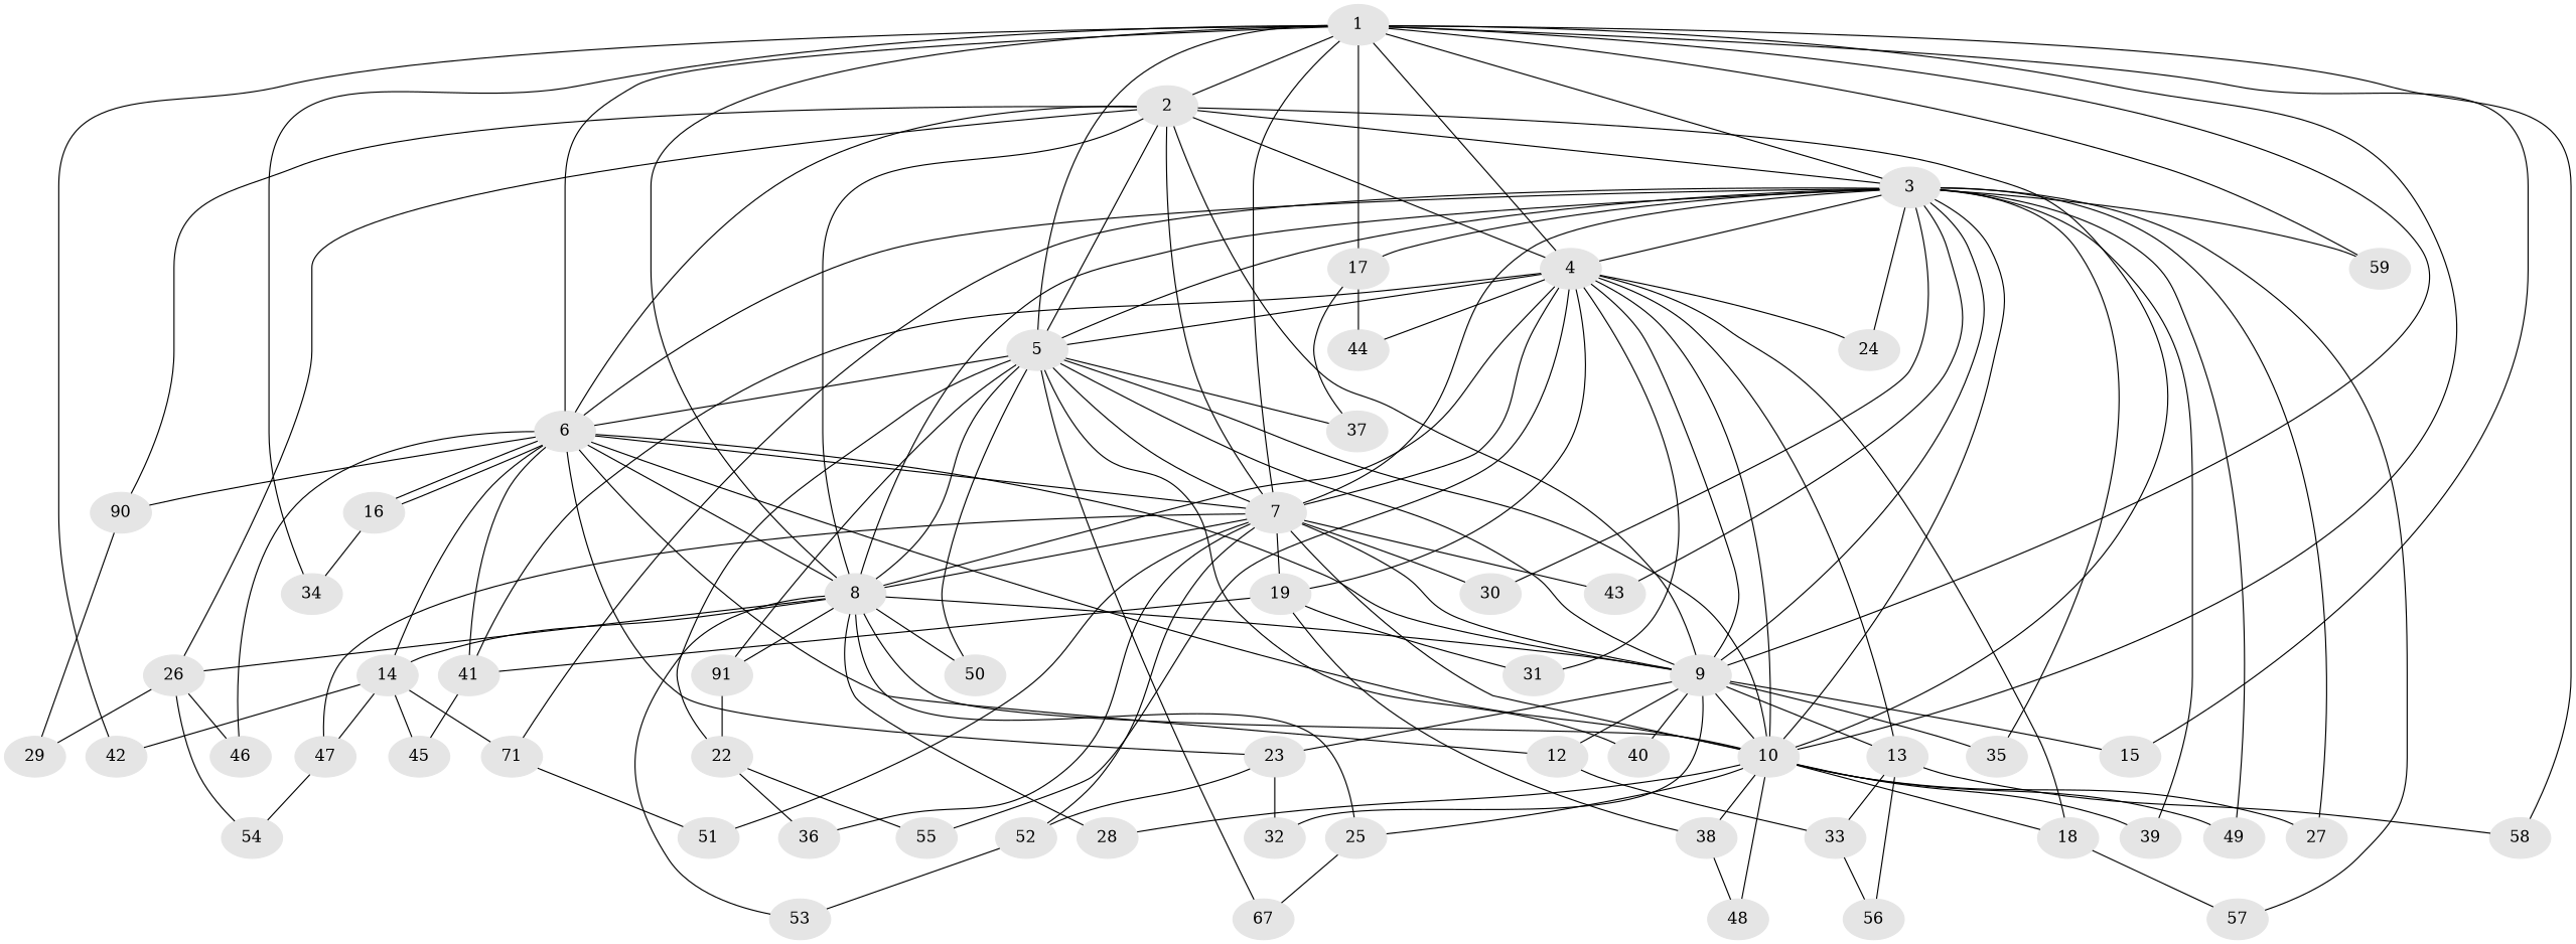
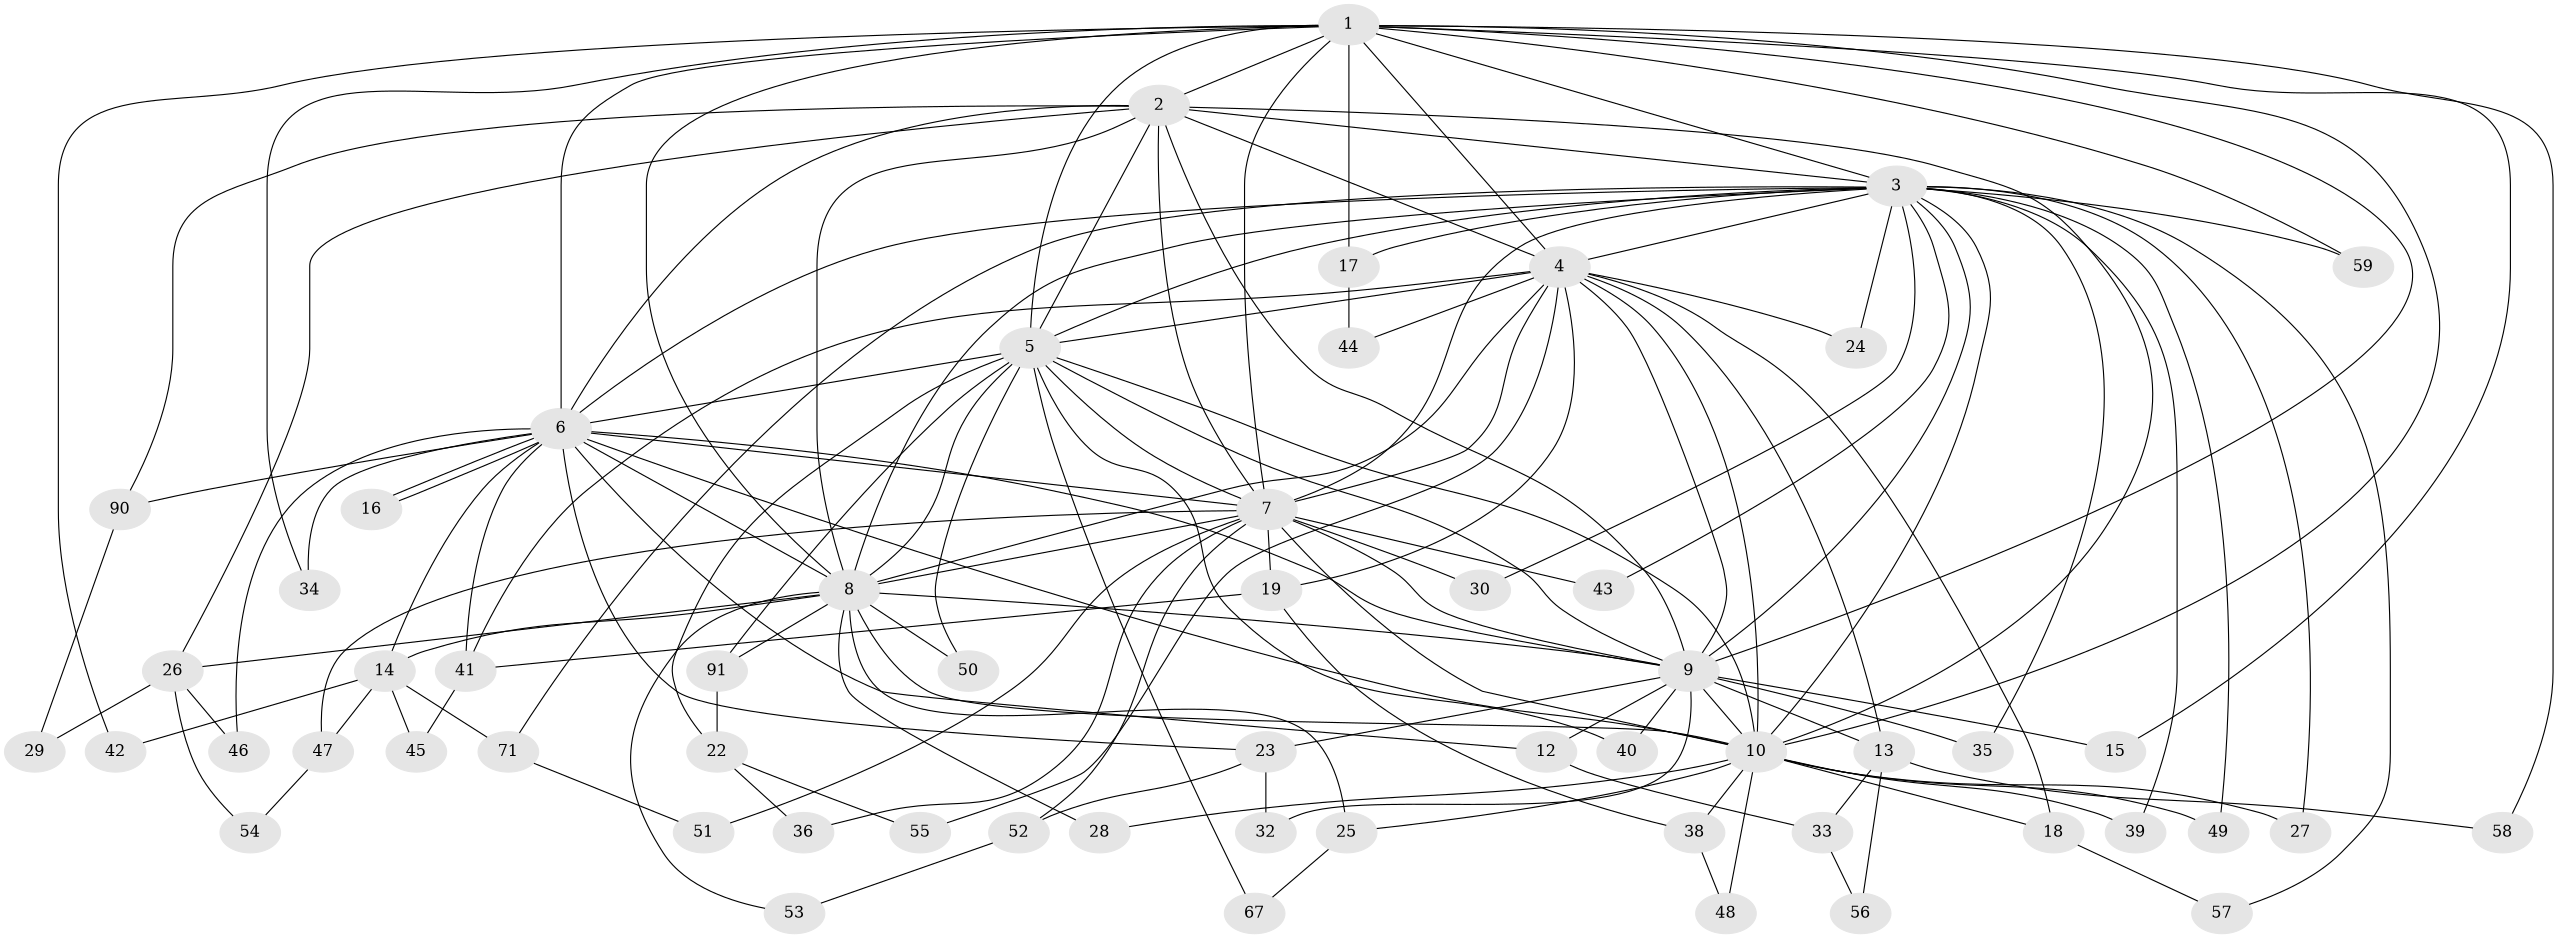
  graph {
    node [color=gray90 style=filled]
    1
    2
    3
    4
    5
    6
    7
    8
    9
    10
    15
    17
    34
    42
    58
    59
    n17 [label=90]
    26
    n19 [label=71]
    24
    27
    30
    35
    39
    43
    49
    57
    13
    18
    19
-   31
    44
    55
    41
    n35 [label=91]
    22
-   37
    40
    50
    n40 [label=67]
    12
    14
    16
    23
    46
    36
    47
    51
    52
    25
    28
    53
    32
    38
    48
    29
    54
    33
    56
    45
    1 -- 2
    1 -- 3
    1 -- 4
    1 -- 5
    1 -- 6
    1 -- 7
    1 -- 8
    1 -- 9
    1 -- 10
    1 -- 15
    1 -- 17
    1 -- 34
    1 -- 42
    1 -- 58
    1 -- 59
    2 -- 3
    2 -- 4
    2 -- 5
    2 -- 6
    2 -- 7
    2 -- 8
    2 -- 9
    2 -- 10
    2 -- n17
    2 -- 26
    3 -- 4
    3 -- 5
    3 -- 6
    3 -- 7
    3 -- 8
    3 -- 9
    3 -- 10
    3 -- 17
    3 -- 59
    3 -- n19
    3 -- 24
    3 -- 27
    3 -- 30
    3 -- 35
    3 -- 39
    3 -- 43
    3 -- 49
    3 -- 57
    4 -- 5
    4 -- 7
    4 -- 8
    4 -- 9
    4 -- 10
    4 -- 24
    4 -- 13
    4 -- 18
    4 -- 19
-   4 -- 31
    4 -- 44
    4 -- 55
    4 -- 41
    5 -- 6
    5 -- 7
    5 -- 8
    5 -- 9
    5 -- 10
    5 -- n35
    5 -- 22
-   5 -- 37
    5 -- 40
    5 -- 50
    5 -- n40
    6 -- 7
    6 -- 8
    6 -- 9
    6 -- 10
-   16 -- 34
+   6 -- 34
    6 -- n17
    6 -- 41
    6 -- 12
    6 -- 14
    6 -- 16
    6 -- 16
    6 -- 23
    6 -- 46
    7 -- 8
    7 -- 9
    7 -- 10
    7 -- 30
    7 -- 43
    7 -- 19
    7 -- 36
    7 -- 47
    7 -- 51
    7 -- 52
    8 -- 9
    8 -- 10
    8 -- 26
    8 -- n35
    8 -- 50
    8 -- 14
    8 -- 25
    8 -- 28
    8 -- 53
    9 -- 10
    9 -- 15
    9 -- 35
    9 -- 13
    9 -- 40
    9 -- 12
    9 -- 23
    9 -- 32
    10 -- 27
    10 -- 39
    10 -- 49
    10 -- 18
    10 -- 25
    10 -- 28
    10 -- 38
    10 -- 48
    17 -- 44
-   17 -- 37
    n17 -- 29
    26 -- 46
    26 -- 29
    26 -- 54
    n19 -- 51
    13 -- 58
    13 -- 33
    13 -- 56
    18 -- 57
-   19 -- 31
    19 -- 41
    19 -- 38
    41 -- 45
    n35 -- 22
    22 -- 55
    22 -- 36
    12 -- 33
    14 -- 42
    14 -- n19
    14 -- 47
    14 -- 45
    23 -- 52
    23 -- 32
    47 -- 54
    52 -- 53
    25 -- n40
    38 -- 48
    33 -- 56
  }
